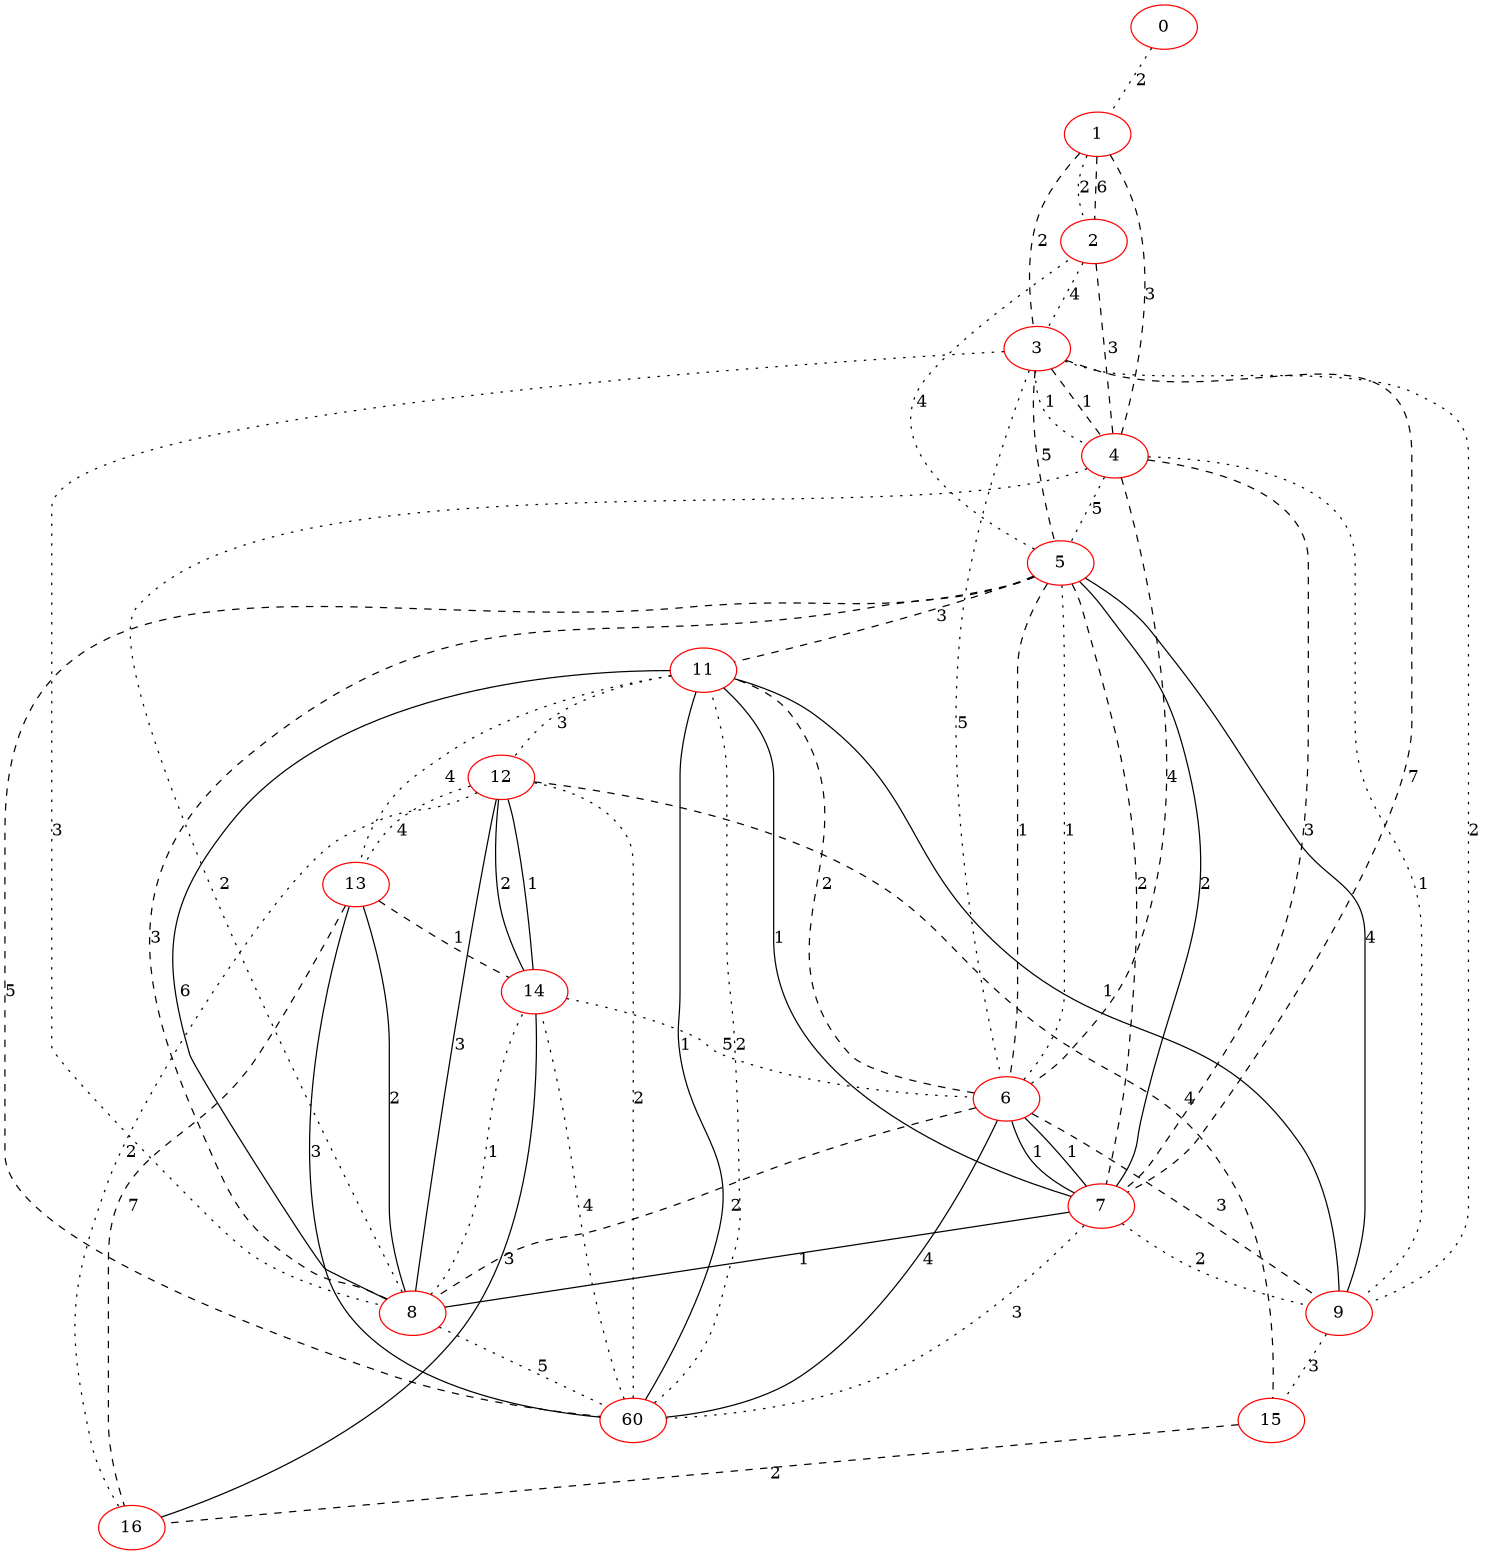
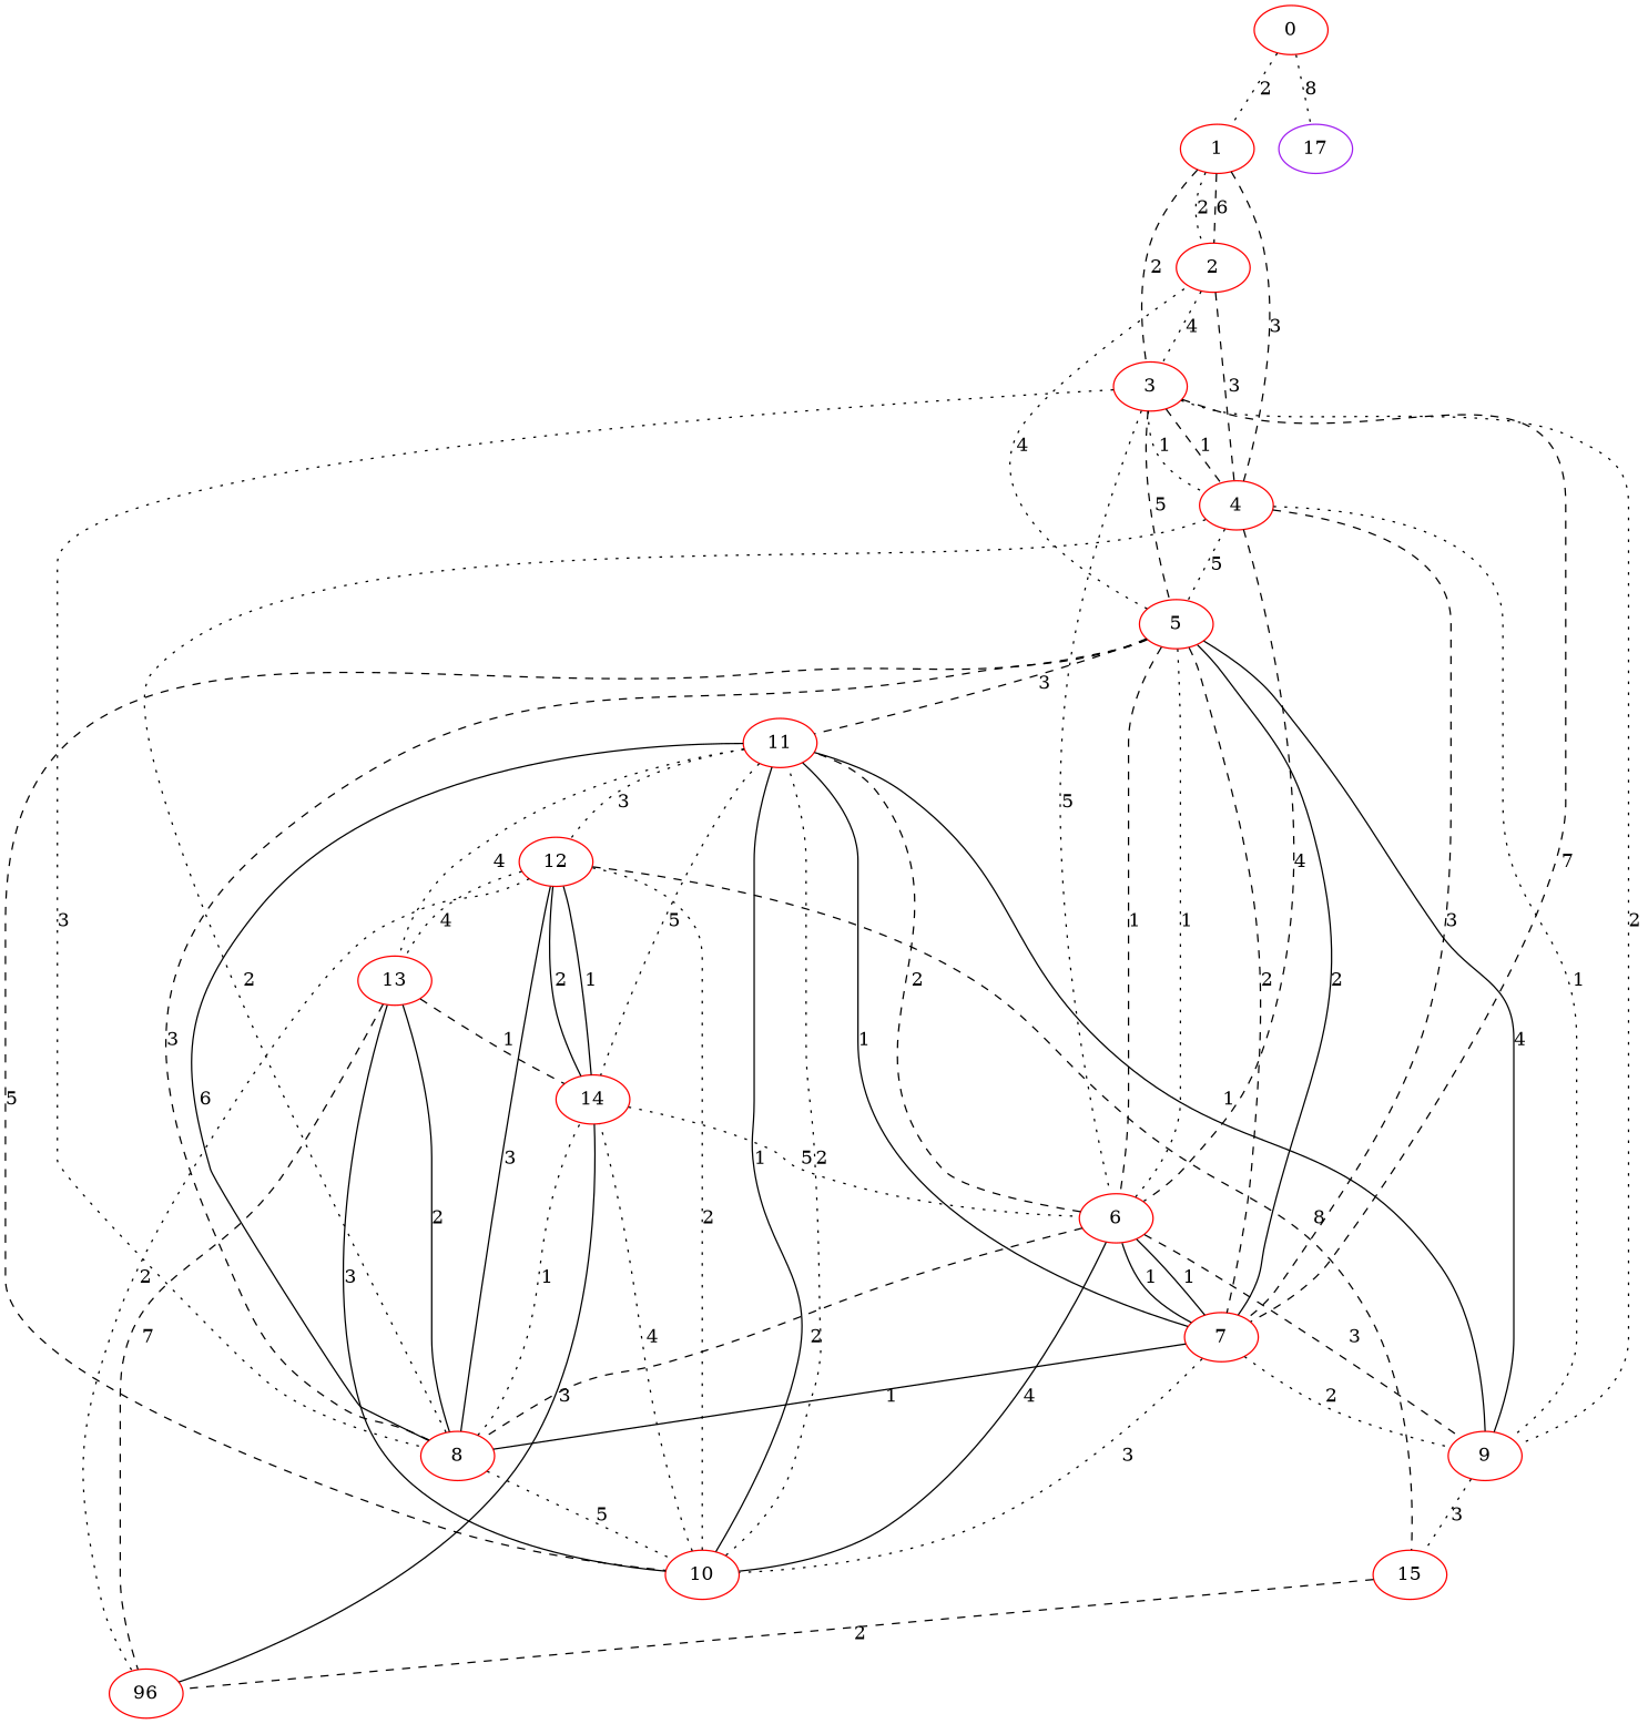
  graph {
    node [color=red weight=1]
    edge [style=dotted]
    0
    1
+   17 [color=purple weight=4]
    2
    3
    4
    5
    6
    7
    8
    9
-   10 [label=60]
+   10
    11
    12
    13
    14
    15
-   16
+   16 [label=96]
    0 -- 1 [label=2]
+   0 -- 17 [label=8]
    1 -- 2 [label=2]
    1 -- 2 [label=6 style=dashed]
    1 -- 3 [label=2 style=dashed]
    1 -- 4 [label=3 style=dashed]
    2 -- 3 [label=4]
    2 -- 4 [label=3 style=dashed]
    3 -- 4 [label=1]
    3 -- 4 [label=1 style=dashed]
    3 -- 5 [label=5 style=dashed]
    3 -- 6 [label=5]
    3 -- 7 [label=7 style=dashed]
    3 -- 8 [label=3]
    3 -- 9 [label=2]
    4 -- 5 [label=5]
    4 -- 6 [label=4 style=dashed]
    4 -- 7 [label=3 style=dashed]
    4 -- 8 [label=2]
    4 -- 9 [label=1]
    5 -- 2 [label=4]
    5 -- 6 [label=1]
    5 -- 6 [label=1 style=dashed]
    5 -- 7 [label=2 style=dashed]
    5 -- 7 [label=2 style=solid]
    5 -- 8 [label=3 style=dashed]
    5 -- 9 [label=4 style=solid]
    5 -- 10 [label=5 style=dashed]
    5 -- 11 [label=3 style=dashed]
    6 -- 7 [label=1 style=solid]
    6 -- 7 [label=1 style=solid]
    6 -- 8 [label=2 style=dashed]
    6 -- 9 [label=3 style=dashed]
    6 -- 10 [label=4 style=solid]
    6 -- 11 [label=2 style=dashed]
    7 -- 8 [label=1 style=solid]
    7 -- 9 [label=2]
    7 -- 10 [label=3]
    7 -- 11 [label=1 style=solid]
    8 -- 10 [label=5]
    8 -- 11 [label=6 style=solid]
    8 -- 12 [label=3 style=solid]
    8 -- 13 [label=2 style=solid]
    8 -- 14 [label=1]
    9 -- 15 [label=3]
    10 -- 11 [label=1 style=solid]
    10 -- 11 [label=2]
    10 -- 12 [label=2]
    10 -- 13 [label=3 style=solid]
    10 -- 14 [label=4]
    11 -- 9 [label=1 style=solid]
    11 -- 12 [label=3]
    11 -- 13 [label=4]
+   11 -- 14 [label=5]
    12 -- 13 [label=4]
    12 -- 14 [label=2 style=solid]
    12 -- 14 [label=1 style=solid]
-   12 -- 15 [label=4 style=dashed]
+   12 -- 15 [label=8 style=dashed]
    12 -- 16 [label=2]
    13 -- 14 [label=1 style=dashed]
    13 -- 16 [label=7 style=dashed]
    14 -- 6 [label=5]
    14 -- 16 [label=3 style=solid]
    15 -- 16 [label=2 style=dashed]
  }
